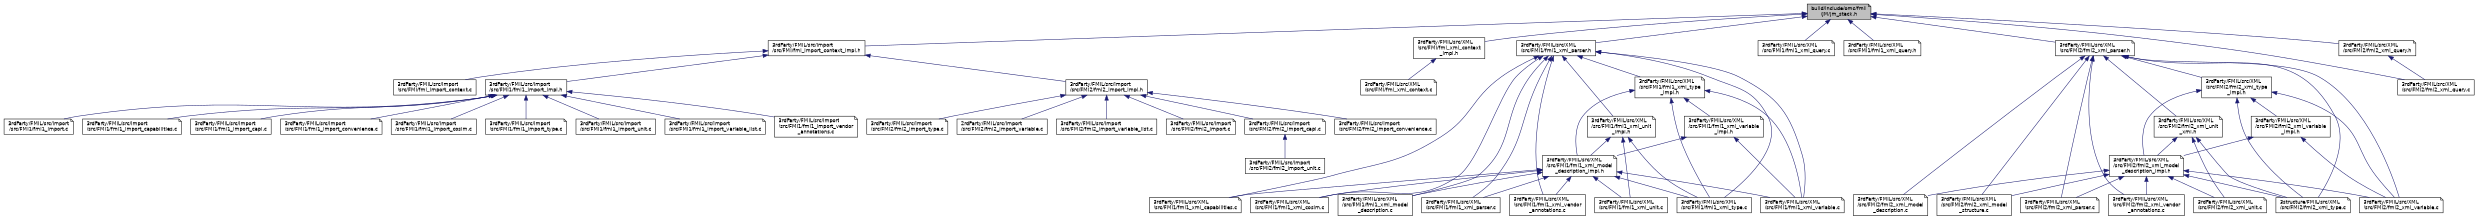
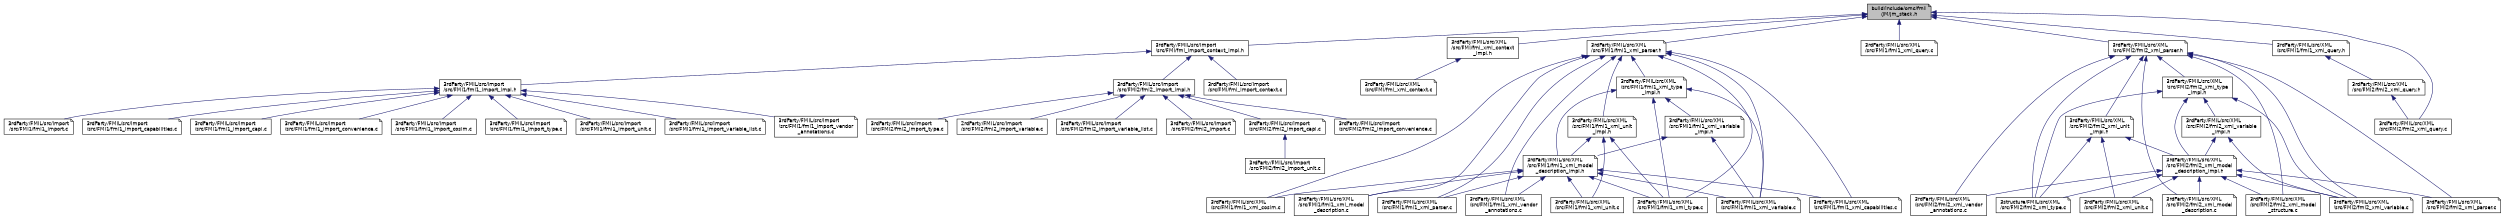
  digraph {
    node [color=black fillcolor=white fontname=Helvetica fontsize=10 shape=note style=filled]
    edge [color=midnightblue dir=back fontname=Helvetica fontsize=10 labelfontname=Helvetica labelfontsize=10 style=solid]
    n1 [fillcolor=grey75 fontcolor=black height=0.2 label="build/include/omc/fmil\l/JM/jm_stack.h" width=0.4]
    n2 [height=0.2 label="3rdParty/FMIL/src/Import\l/src/FMI/fmi_import_context_impl.h" shape=box width=0.4]
    n3 [height=0.2 label="3rdParty/FMIL/src/XML\l/src/FMI/fmi_xml_context\l_impl.h" shape=box width=0.4]
-   n4 [height=0.2 label="3rdParty/FMIL/src/XML\l/src/FMI1/fmi1_xml_parser.h" shape=box width=0.4]
+   n4 [height=0.2 label="3rdParty/FMIL/src/XML\l/src/FMI1/fmi1_xml_parser.h" width=0.4]
    n5 [height=0.2 label="3rdParty/FMIL/src/XML\l/src/FMI1/fmi1_xml_query.c" width=0.4]
    n6 [height=0.2 label="3rdParty/FMIL/src/XML\l/src/FMI1/fmi1_xml_query.h" width=0.4]
    n7 [height=0.2 label="3rdParty/FMIL/src/XML\l/src/FMI2/fmi2_xml_parser.h" width=0.4]
    n8 [height=0.2 label="3rdParty/FMIL/src/XML\l/src/FMI2/fmi2_xml_query.c" shape=box width=0.4]
    n9 [height=0.2 label="3rdParty/FMIL/src/XML\l/src/FMI2/fmi2_xml_query.h" width=0.4]
    n10 [height=0.2 label="3rdParty/FMIL/src/Import\l/src/FMI/fmi_import_context.c" shape=box width=0.4]
    n11 [height=0.2 label="3rdParty/FMIL/src/Import\l/src/FMI1/fmi1_import_impl.h" shape=box width=0.4]
    n12 [height=0.2 label="3rdParty/FMIL/src/Import\l/src/FMI2/fmi2_import_impl.h" shape=box width=0.4]
    n13 [height=0.2 label="3rdParty/FMIL/src/XML\l/src/FMI/fmi_xml_context.c" width=0.4]
    n14 [height=0.2 label="3rdParty/FMIL/src/XML\l/src/FMI1/fmi1_xml_capabilities.c" width=0.4]
    n15 [height=0.2 label="3rdParty/FMIL/src/XML\l/src/FMI1/fmi1_xml_unit\l_impl.h" width=0.4]
    n16 [height=0.2 label="3rdParty/FMIL/src/XML\l/src/FMI1/fmi1_xml_cosim.c" shape=box width=0.4]
    n17 [height=0.2 label="3rdParty/FMIL/src/XML\l/src/FMI1/fmi1_xml_model\l_description.c" shape=box width=0.4]
    n18 [height=0.2 label="3rdParty/FMIL/src/XML\l/src/FMI1/fmi1_xml_parser.c" shape=box width=0.4]
    n19 [height=0.2 label="3rdParty/FMIL/src/XML\l/src/FMI1/fmi1_xml_type.c" shape=box width=0.4]
    n20 [height=0.2 label="3rdParty/FMIL/src/XML\l/src/FMI1/fmi1_xml_variable.c" width=0.4]
    n21 [height=0.2 label="3rdParty/FMIL/src/XML\l/src/FMI1/fmi1_xml_vendor\l_annotations.c" shape=box width=0.4]
    n22 [height=0.2 label="3rdParty/FMIL/src/XML\l/src/FMI1/fmi1_xml_type\l_impl.h" width=0.4]
-   n23 [height=0.2 label="3rdParty/FMIL/src/XML\l/src/FMI2/fmi2_xml_unit\l_xml.h" width=0.4]
+   n23 [height=0.2 label="3rdParty/FMIL/src/XML\l/src/FMI2/fmi2_xml_unit\l_impl.h" width=0.4]
    n24 [height=0.2 label="3rdParty/FMIL/src/XML\l/src/FMI2/fmi2_xml_model\l_description.c" width=0.4]
    n25 [height=0.2 label="3rdParty/FMIL/src/XML\l/src/FMI2/fmi2_xml_model\l_structure.c" shape=box width=0.4]
    n26 [height=0.2 label="3rdParty/FMIL/src/XML\l/src/FMI2/fmi2_xml_parser.c" width=0.4]
    n27 [height=0.2 label="3structure/FMIL/src/XML\l/src/FMI2/fmi2_xml_type.c" width=0.4]
    n28 [height=0.2 label="3rdParty/FMIL/src/XML\l/src/FMI2/fmi2_xml_variable.c" width=0.4]
    n29 [height=0.2 label="3rdParty/FMIL/src/XML\l/src/FMI2/fmi2_xml_vendor\l_annotations.c" shape=box width=0.4]
    n30 [height=0.2 label="3rdParty/FMIL/src/XML\l/src/FMI2/fmi2_xml_type\l_impl.h" shape=box width=0.4]
    n31 [height=0.2 label="3rdParty/FMIL/src/Import\l/src/FMI1/fmi1_import.c" width=0.4]
    n32 [height=0.2 label="3rdParty/FMIL/src/Import\l/src/FMI1/fmi1_import_capabilities.c" width=0.4]
    n33 [height=0.2 label="3rdParty/FMIL/src/Import\l/src/FMI1/fmi1_import_capi.c" shape=box width=0.4]
    n34 [height=0.2 label="3rdParty/FMIL/src/Import\l/src/FMI1/fmi1_import_convenience.c" width=0.4]
    n35 [height=0.2 label="3rdParty/FMIL/src/Import\l/src/FMI1/fmi1_import_cosim.c" shape=box width=0.4]
    n36 [height=0.2 label="3rdParty/FMIL/src/Import\l/src/FMI1/fmi1_import_type.c" width=0.4]
    n37 [height=0.2 label="3rdParty/FMIL/src/Import\l/src/FMI1/fmi1_import_unit.c" shape=box width=0.4]
    n38 [height=0.2 label="3rdParty/FMIL/src/Import\l/src/FMI1/fmi1_import_variable_list.c" width=0.4]
    n39 [height=0.2 label="3rdParty/FMIL/src/Import\l/src/FMI1/fmi1_import_vendor\l_annotations.c" width=0.4]
    n40 [height=0.2 label="3rdParty/FMIL/src/Import\l/src/FMI2/fmi2_import.c" width=0.4]
    n41 [height=0.2 label="3rdParty/FMIL/src/Import\l/src/FMI2/fmi2_import_capi.c" width=0.4]
    n42 [height=0.2 label="3rdParty/FMIL/src/Import\l/src/FMI2/fmi2_import_convenience.c" shape=box width=0.4]
    n43 [height=0.2 label="3rdParty/FMIL/src/Import\l/src/FMI2/fmi2_import_type.c" width=0.4]
    n44 [height=0.2 label="2rdParty/FMIL/src/Import\l/src/FMI2/fmi2_import_variable.c" shape=box width=0.4]
    n45 [height=0.2 label="3rdParty/FMIL/src/Import\l/src/FMI2/fmi2_import_variable_list.c" shape=box width=0.4]
    n46 [height=0.2 label="3rdParty/FMIL/src/Import\l/src/FMI2/fmi2_import_unit.c" shape=box width=0.4]
    n47 [height=0.2 label="3rdParty/FMIL/src/XML\l/src/FMI1/fmi1_xml_model\l_description_impl.h" width=0.4]
    n48 [height=0.2 label="3rdParty/FMIL/src/XML\l/src/FMI1/fmi1_xml_unit.c" shape=box width=0.4]
    n49 [height=0.2 label="3rdParty/FMIL/src/XML\l/src/FMI1/fmi1_xml_variable\l_impl.h" width=0.4]
    n50 [height=0.2 label="3rdParty/FMIL/src/XML\l/src/FMI2/fmi2_xml_model\l_description_impl.h" width=0.4]
    n51 [height=0.2 label="3rdParty/FMIL/src/XML\l/src/FMI2/fmi2_xml_unit.c" width=0.4]
    n52 [height=0.2 label="3rdParty/FMIL/src/XML\l/src/FMI2/fmi2_xml_variable\l_impl.h" shape=box width=0.4]
    n1 -> n2
    n1 -> n3
    n1 -> n4
    n1 -> n5
    n1 -> n6
    n1 -> n7
    n1 -> n8
-   n1 -> n9
+   n6 -> n9
    n2 -> n10
    n2 -> n11
    n2 -> n12
    n3 -> n13
    n4 -> n14
    n4 -> n15
    n4 -> n16
    n4 -> n17
    n4 -> n18
    n4 -> n19
    n4 -> n20
    n4 -> n21
    n4 -> n22
    n7 -> n23
    n7 -> n24
    n7 -> n25
    n7 -> n26
    n7 -> n27
    n7 -> n28
    n7 -> n29
    n7 -> n30
    n9 -> n8
    n11 -> n31
    n11 -> n32
    n11 -> n33
    n11 -> n34
    n11 -> n35
    n11 -> n36
    n11 -> n37
    n11 -> n38
    n11 -> n39
    n12 -> n40
    n12 -> n41
    n12 -> n42
    n12 -> n43
    n12 -> n44
    n12 -> n45
    n15 -> n19
    n15 -> n47
    n15 -> n48
    n22 -> n19
    n22 -> n20
    n22 -> n47
    n22 -> n49
    n23 -> n27
    n23 -> n50
    n23 -> n51
    n30 -> n27
    n30 -> n28
    n30 -> n50
    n30 -> n52
    n41 -> n46
    n47 -> n14
    n47 -> n16
    n47 -> n17
    n47 -> n18
    n47 -> n19
    n47 -> n20
    n47 -> n21
    n47 -> n48
    n49 -> n20
    n49 -> n47
    n50 -> n24
    n50 -> n25
    n50 -> n26
    n50 -> n27
    n50 -> n28
    n50 -> n29
    n50 -> n51
    n52 -> n28
    n52 -> n50
  }
